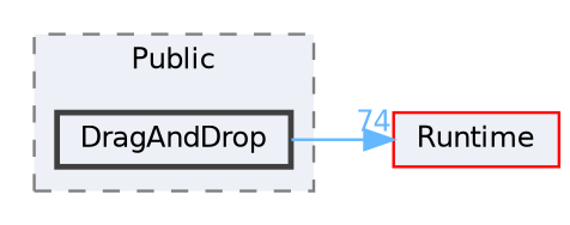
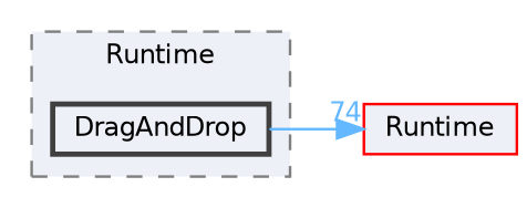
  digraph {
    compound=true
    rankdir=LR
    node [fillcolor="#edf0f7" fontname=Helvetica fontsize=10 shape=box]
    n1 [color=grey25 height=0.2 label=DragAndDrop style="filled,bold" width=0.4]
    n2 [color=red height=0.2 label=Runtime style=filled width=0.4]
    subgraph cluster_1 {
      bgcolor="#edf0f7"
      fontname=Helvetica
      fontsize=10
-     label=Public
+     label=Runtime
      pencolor=grey50
      style="filled,dashed"
      n1
    }
    n1 -> n2 [color=steelblue1 fontcolor=steelblue1 fontname=Helvetica fontsize=10 headlabel=74 labeldistance=1.5 labelfontname=Helvetica labelfontsize=10]
  }
